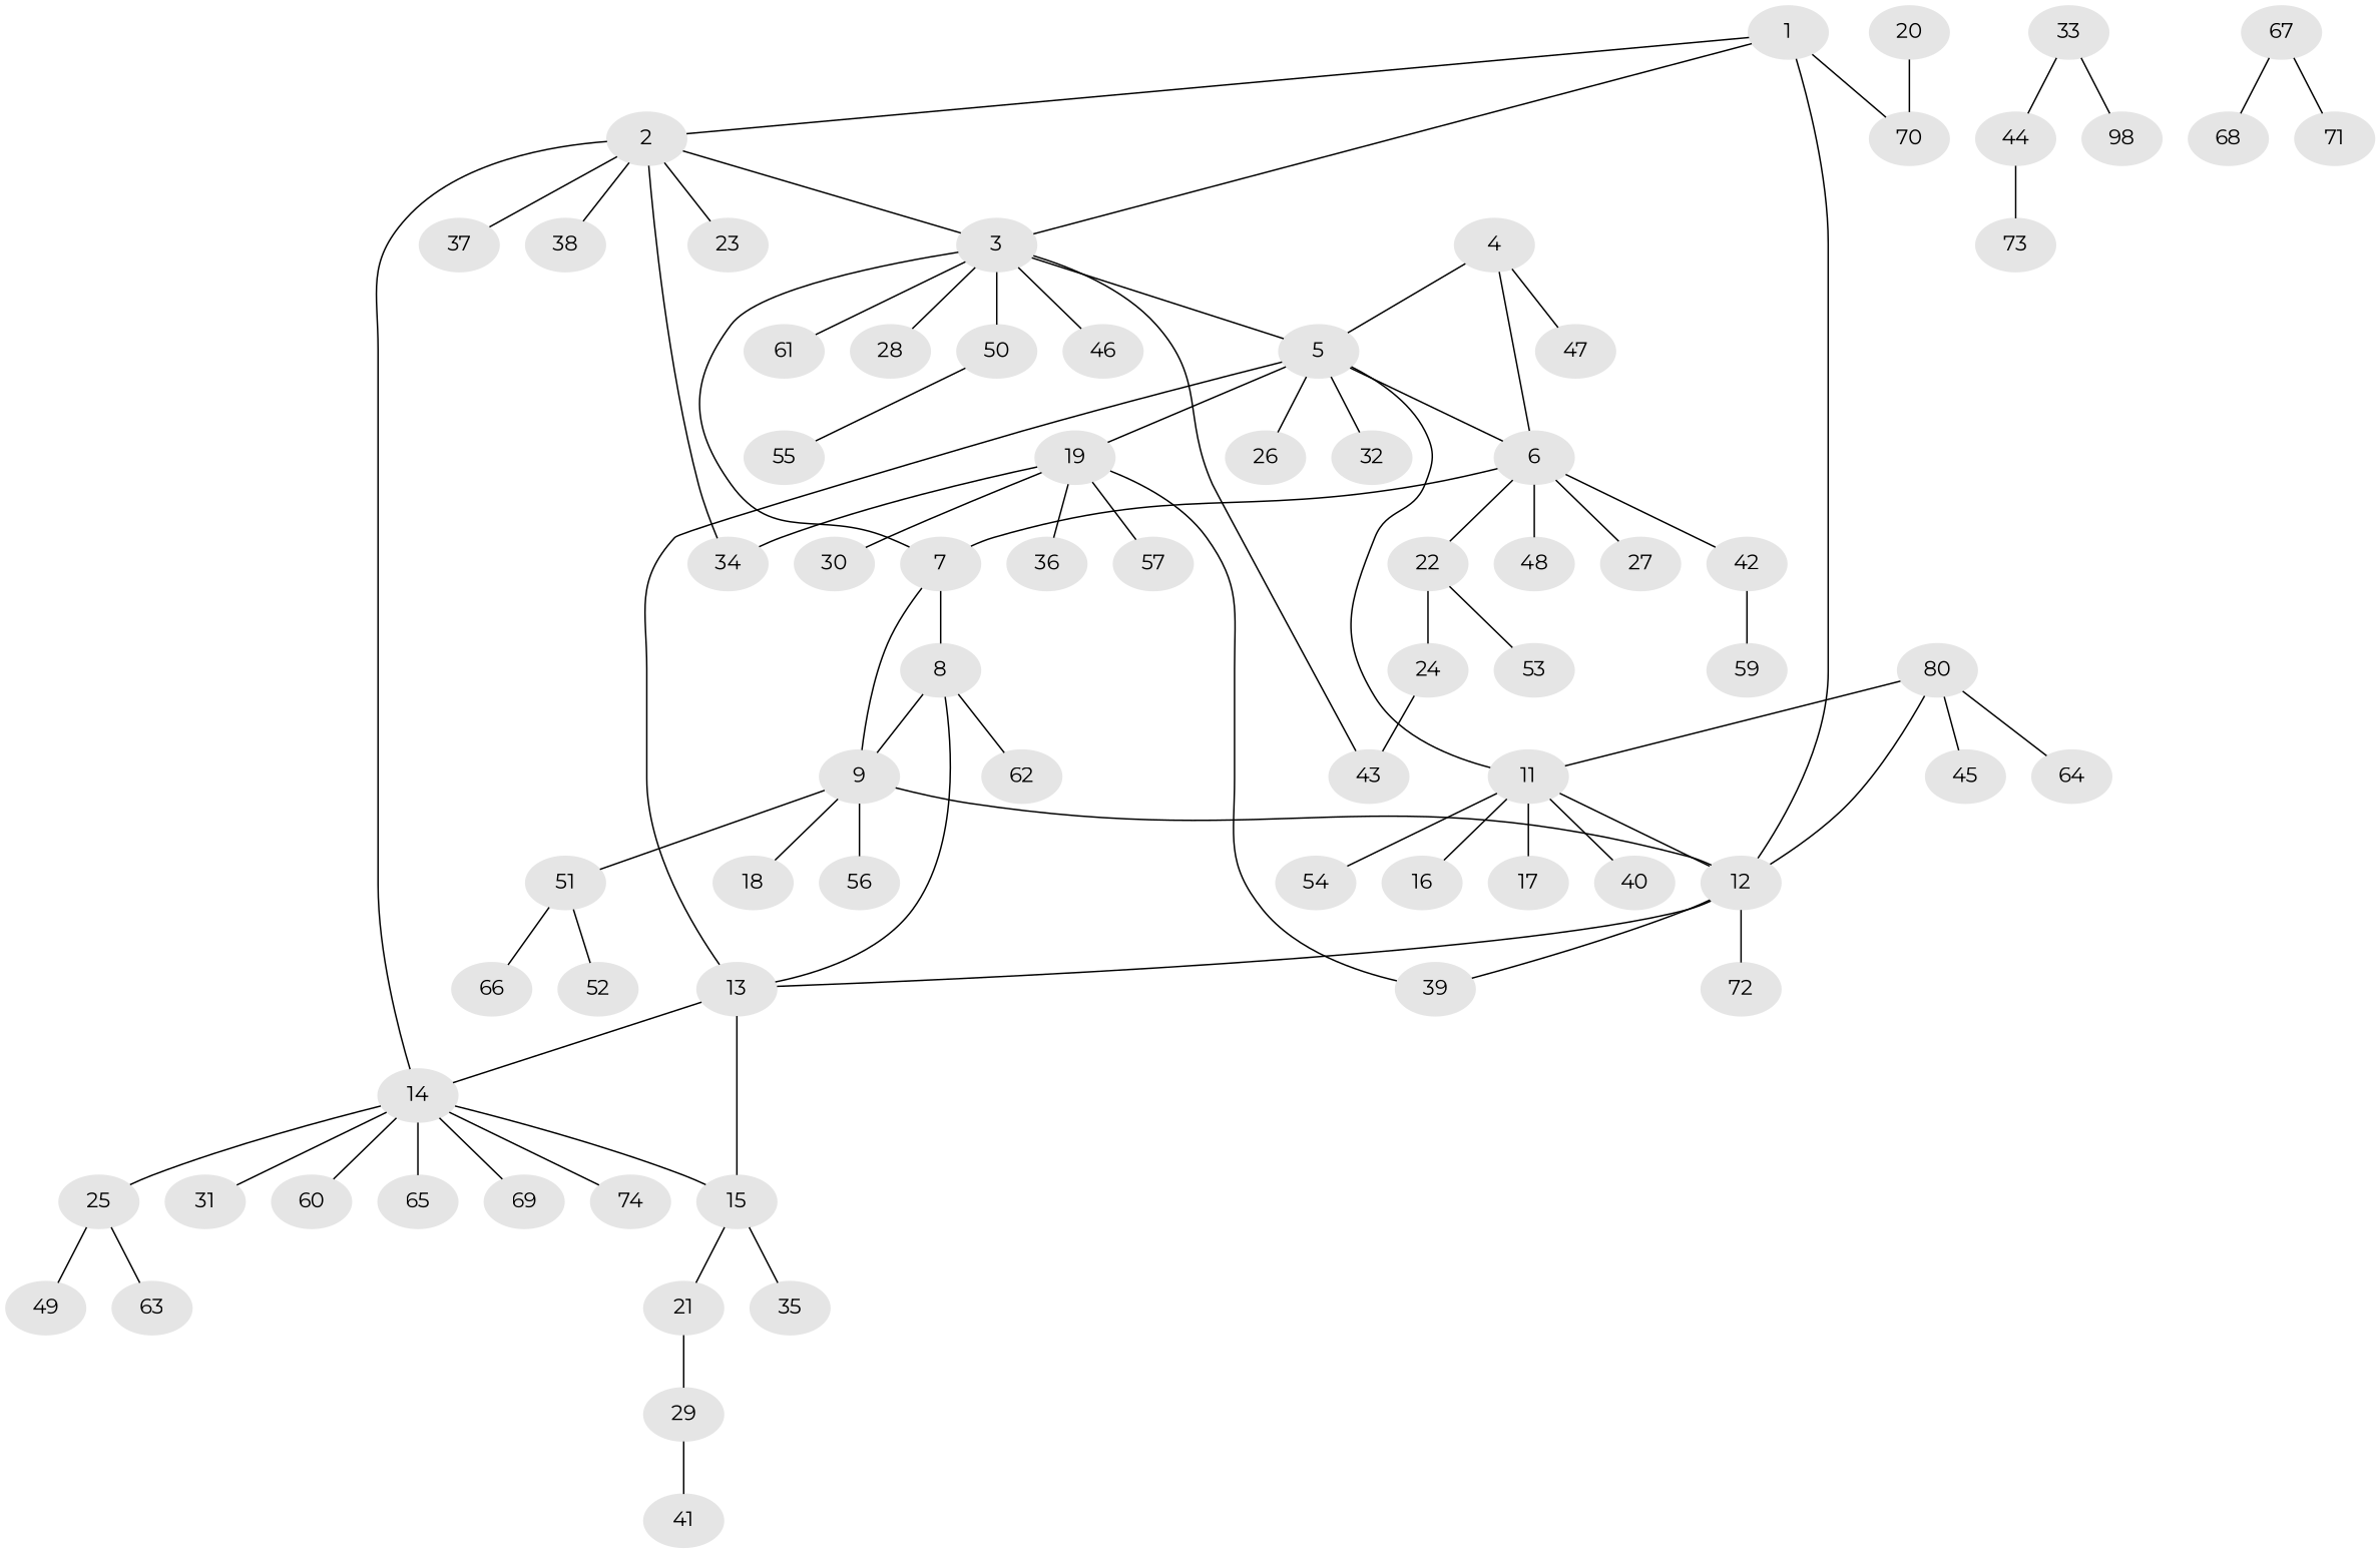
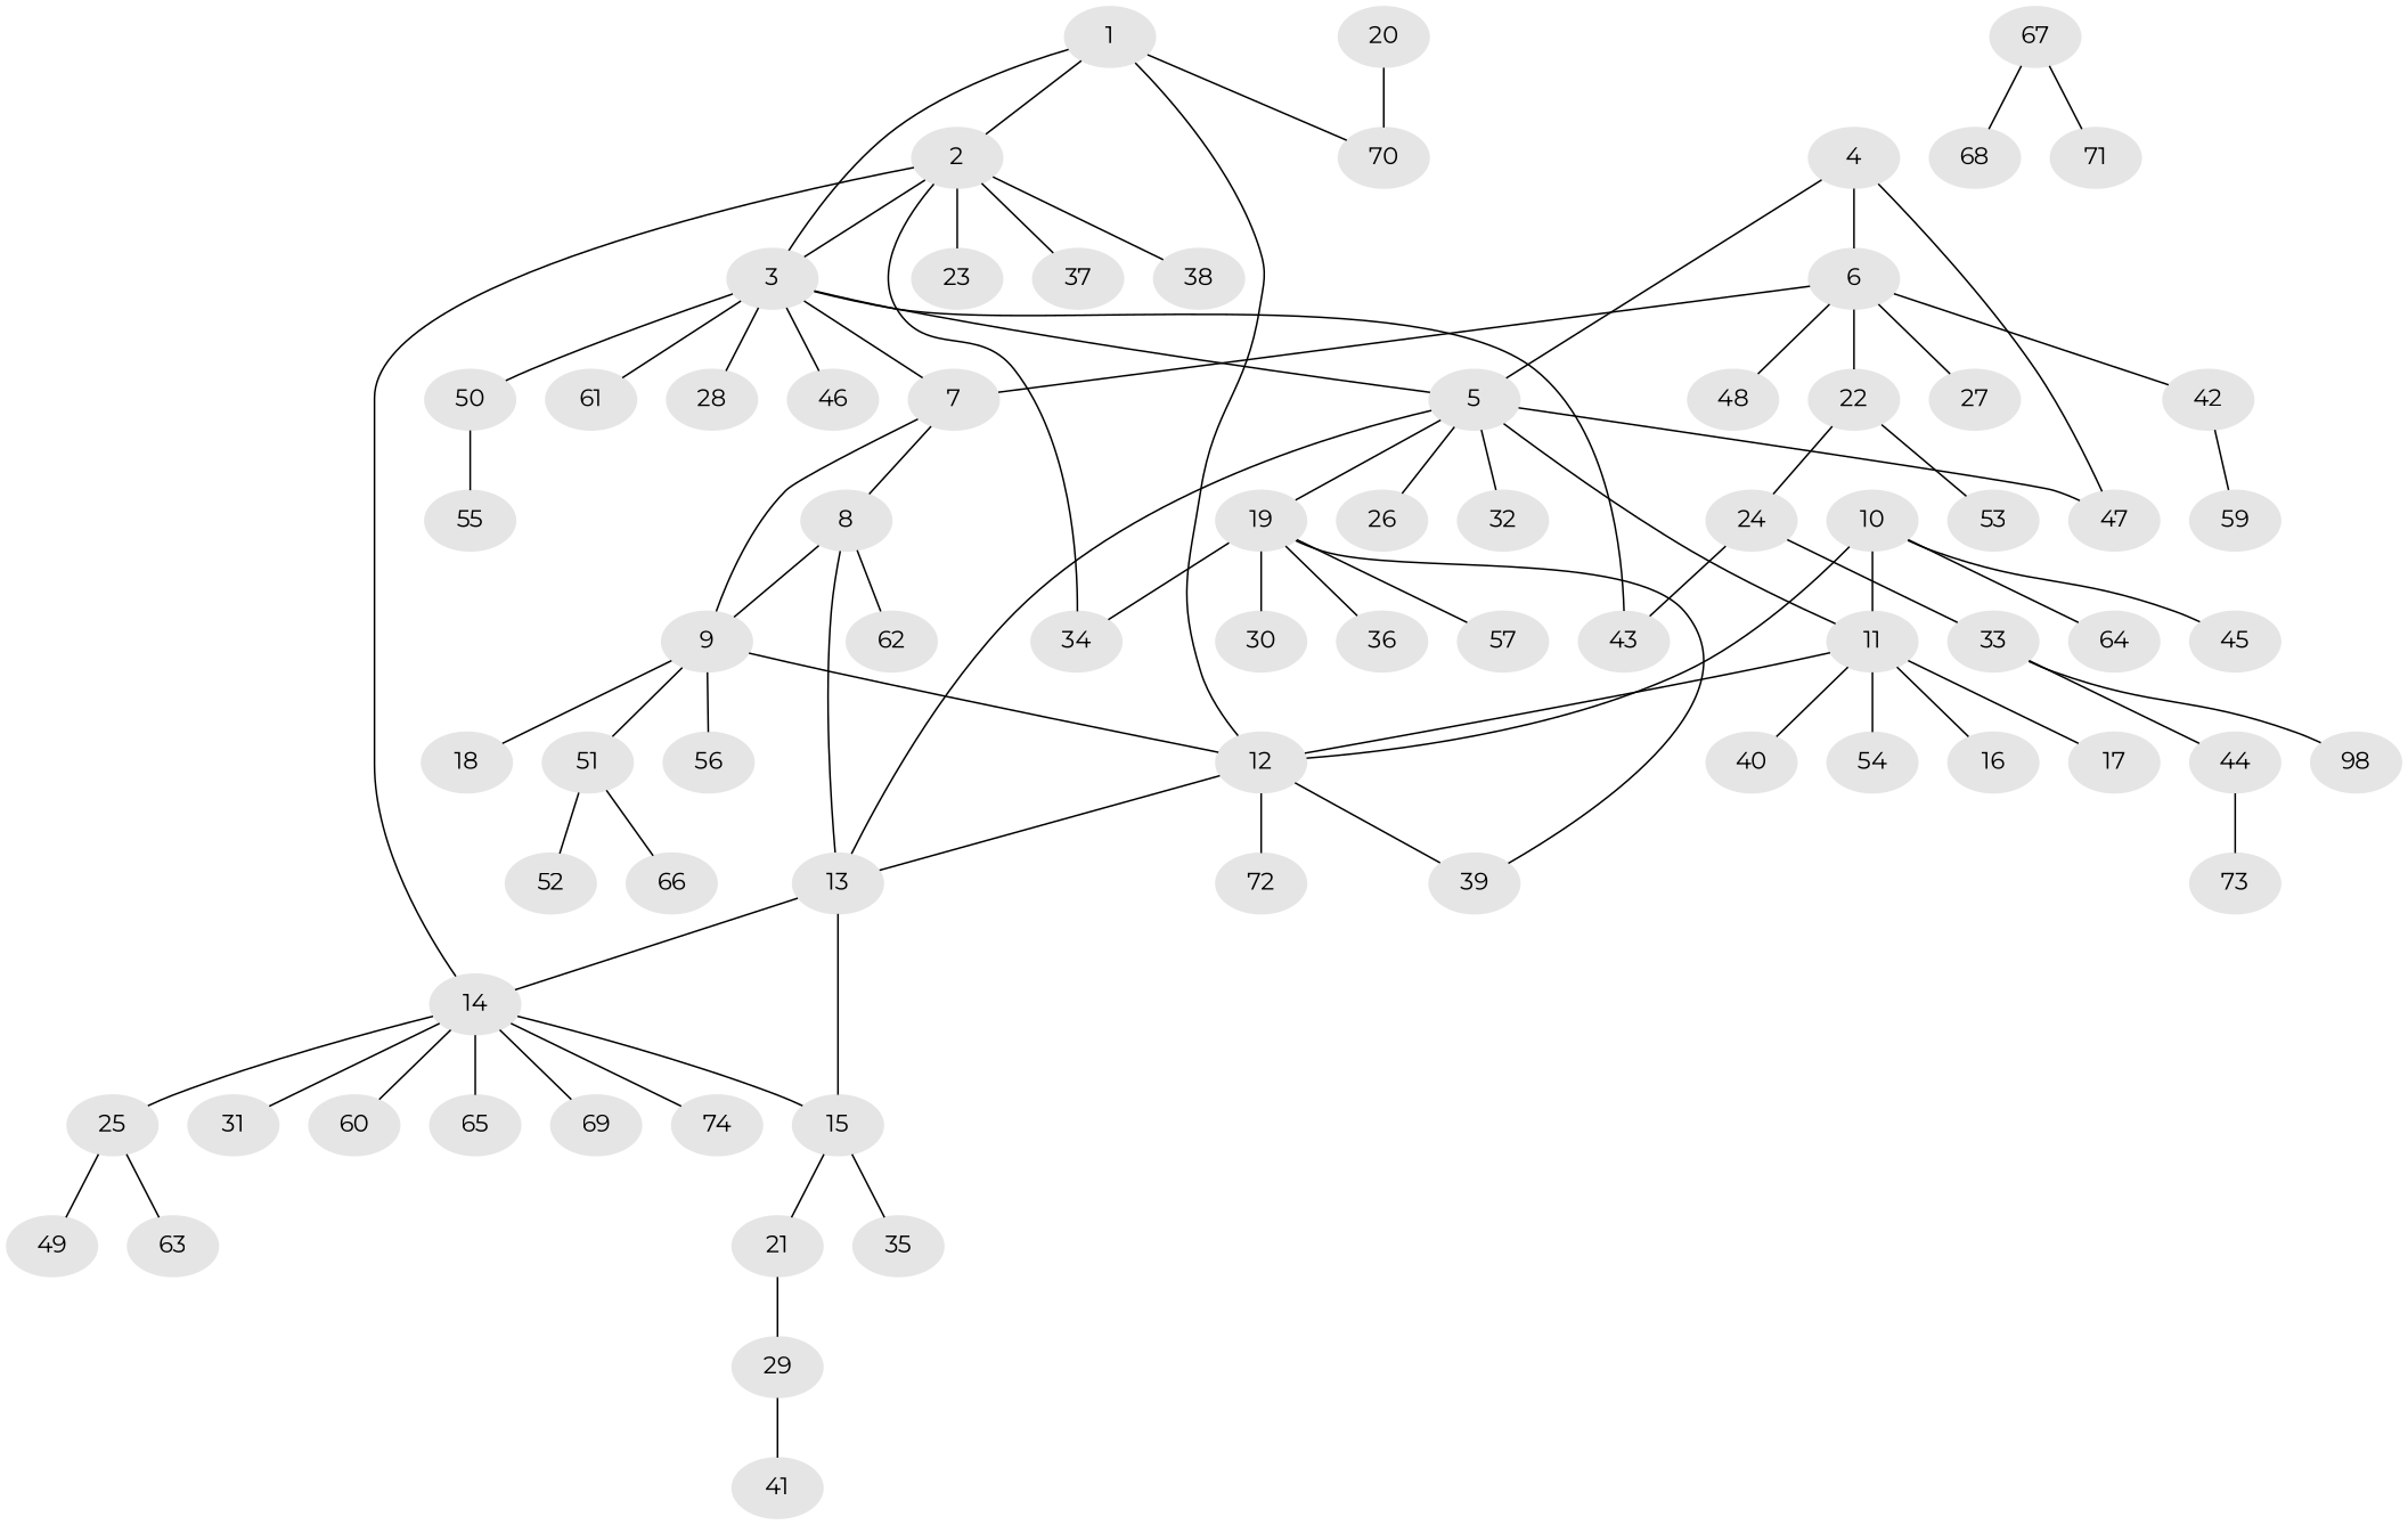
  graph {
    fontname=Montserrat
    node [color=gray90 fontname=Montserrat style=filled]
    edge [fontname=Montserrat]
    1
    2
    3
    12
    70
    14
    23
    34
    37
    38
    5
    7
    28
    43
    46
    50
    61
    13
    39
    72
    15
    25
    31
    60
    65
    69
    74
    6
    11
    19
    26
    32
    8
    9
    55
    4
    47
    22
    27
    42
    48
    16
    17
    40
    54
    30
    36
    57
    20
    24
    53
    59
    62
    18
    51
    56
    52
    66
-   10 [label=80]
+   10
    45
    64
    21
    35
    49
    63
    29
    41
    33
    44
    n70 [label=98]
    73
    67
    68
    71
    1 -- 2
    1 -- 3
    1 -- 12
    1 -- 70
    2 -- 3
    2 -- 14
    2 -- 23
    2 -- 34
    2 -- 37
    2 -- 38
    3 -- 5
    3 -- 7
    3 -- 28
    3 -- 43
    3 -- 46
    3 -- 50
    3 -- 61
    12 -- 13
    12 -- 39
    12 -- 72
    14 -- 15
    14 -- 25
    14 -- 31
    14 -- 60
    14 -- 65
    14 -- 69
    14 -- 74
    5 -- 13
-   5 -- 6
+   5 -- 47
    5 -- 11
    5 -- 19
    5 -- 26
    5 -- 32
    7 -- 8
    7 -- 9
    50 -- 55
    13 -- 14
    13 -- 15
    15 -- 21
    15 -- 35
    25 -- 49
    25 -- 63
    6 -- 7
    6 -- 22
    6 -- 27
    6 -- 42
    6 -- 48
    11 -- 12
    11 -- 16
    11 -- 17
    11 -- 40
    11 -- 54
    19 -- 34
    19 -- 39
    19 -- 30
    19 -- 36
    19 -- 57
    8 -- 13
    8 -- 9
    8 -- 62
    9 -- 12
    9 -- 18
    9 -- 51
    9 -- 56
    4 -- 5
    4 -- 6
    4 -- 47
    22 -- 24
    22 -- 53
    42 -- 59
    20 -- 70
    24 -- 43
+   24 -- 33
    51 -- 52
    51 -- 66
    10 -- 12
    10 -- 11
    10 -- 45
    10 -- 64
    21 -- 29
    29 -- 41
    33 -- 44
    33 -- n70
    44 -- 73
    67 -- 68
    67 -- 71
  }
